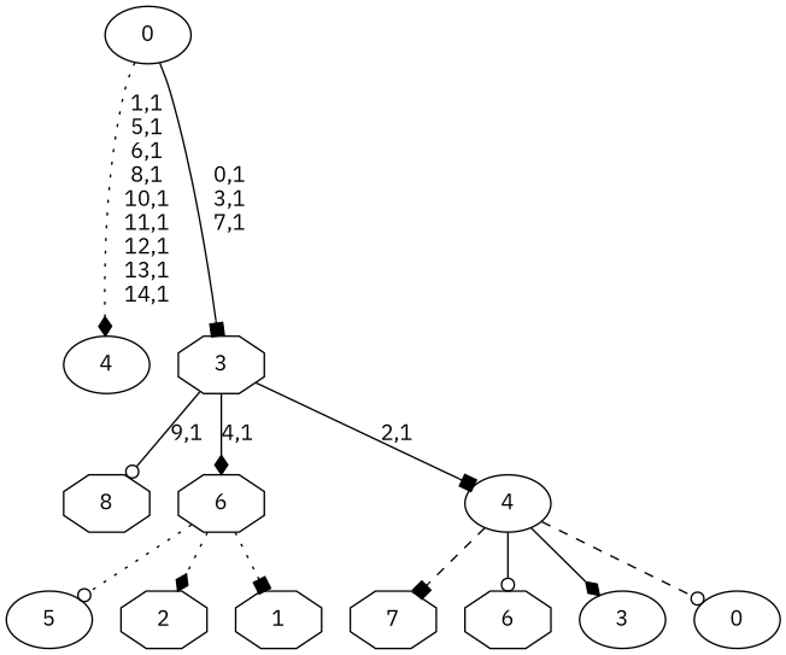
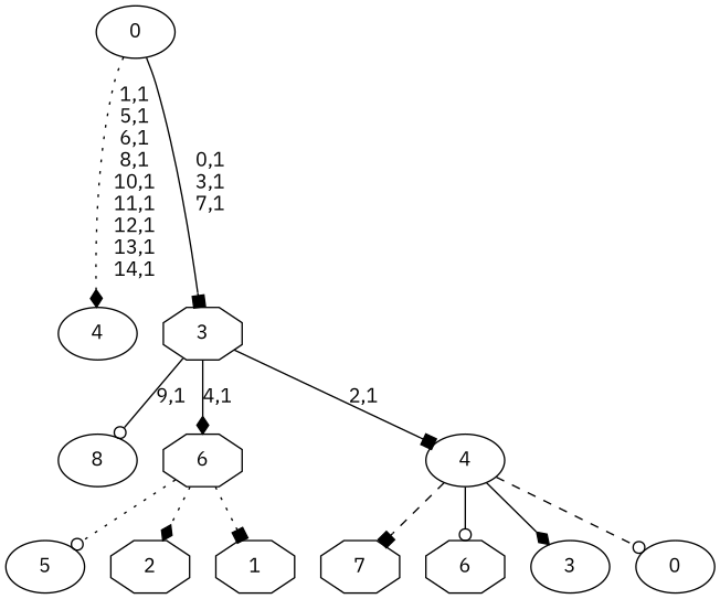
  digraph {
    fontname="IBM Plex Sans"
    node [fontname="IBM Plex Sans" shape=ellipse]
    edge [arrowhead=odot fontname="IBM Plex Sans" style=solid]
-   n1 [label=8 shape=octagon]
+   n1 [label=8]
    n2 [label=7 shape=octagon]
    n3 [label=6 shape=octagon]
    n4 [label=5]
    n5 [label=4]
    n6 [label=3]
    n7 [label=2 shape=octagon]
    n8 [label=1 shape=octagon]
    6 [shape=octagon]
    n10 [label=0]
    4
    3 [shape=octagon]
    0
    6 -> n4 [style=dotted]
    6 -> n7 [arrowhead=diamond style=dotted]
    6 -> n8 [arrowhead=box style=dotted]
    4 -> n2 [arrowhead=box style=dashed]
    4 -> n3
    4 -> n6 [arrowhead=diamond]
    4 -> n10 [style=dashed]
    3 -> n1 [label="9,1"]
    3 -> 6 [arrowhead=diamond label="4,1"]
    3 -> 4 [arrowhead=box label="2,1"]
    0 -> n5 [arrowhead=diamond label="1,1\n5,1\n6,1\n8,1\n10,1\n11,1\n12,1\n13,1\n14,1" style=dotted]
    0 -> 3 [arrowhead=box label="0,1\n3,1\n7,1"]
  }
